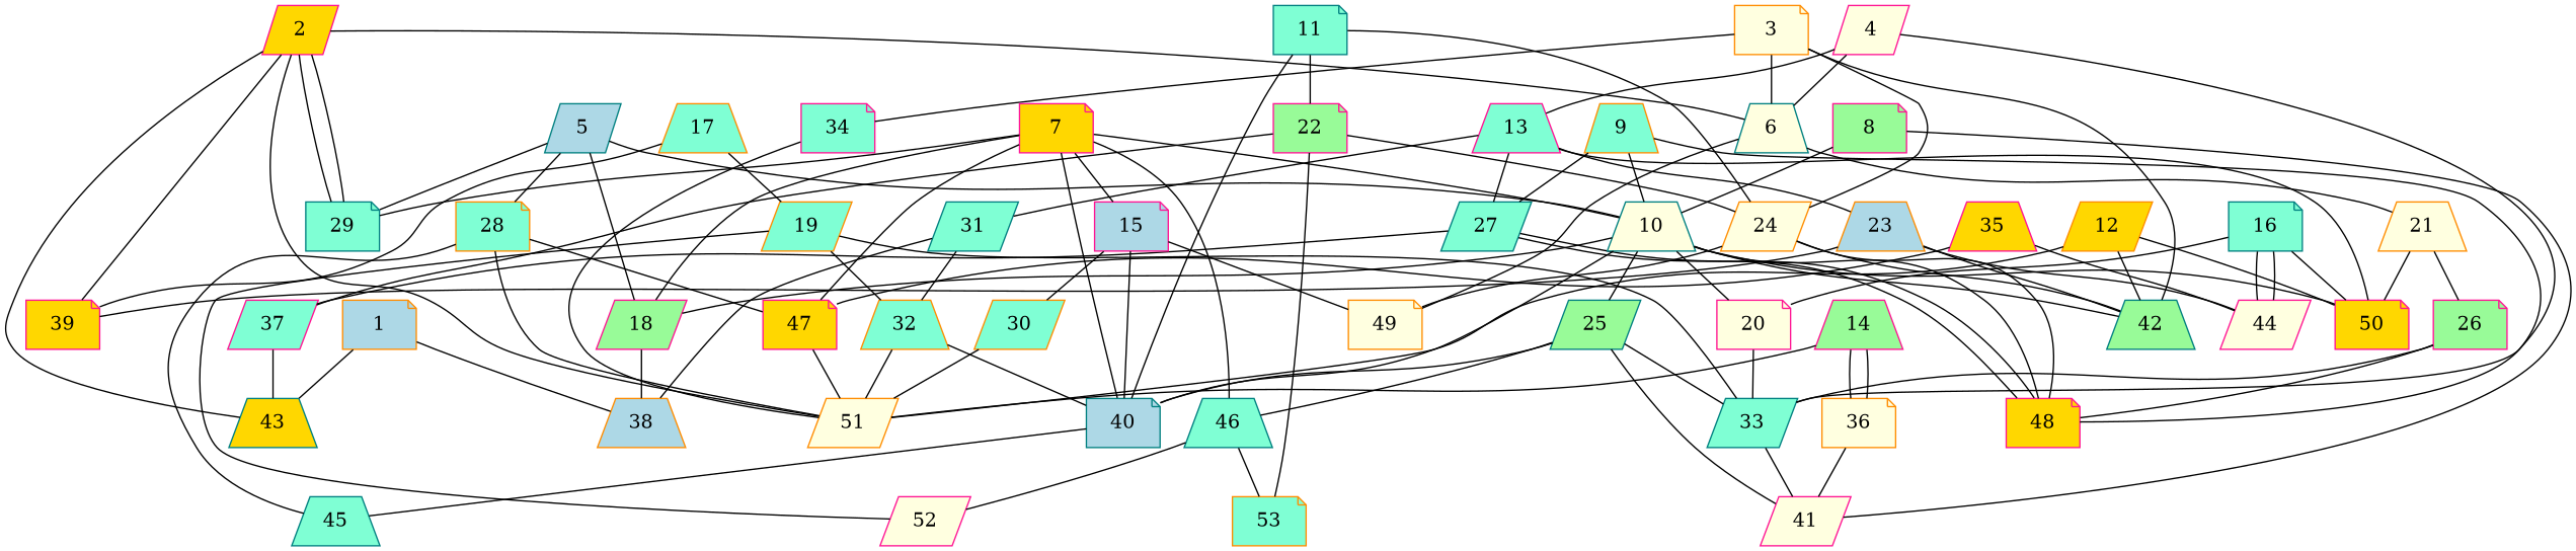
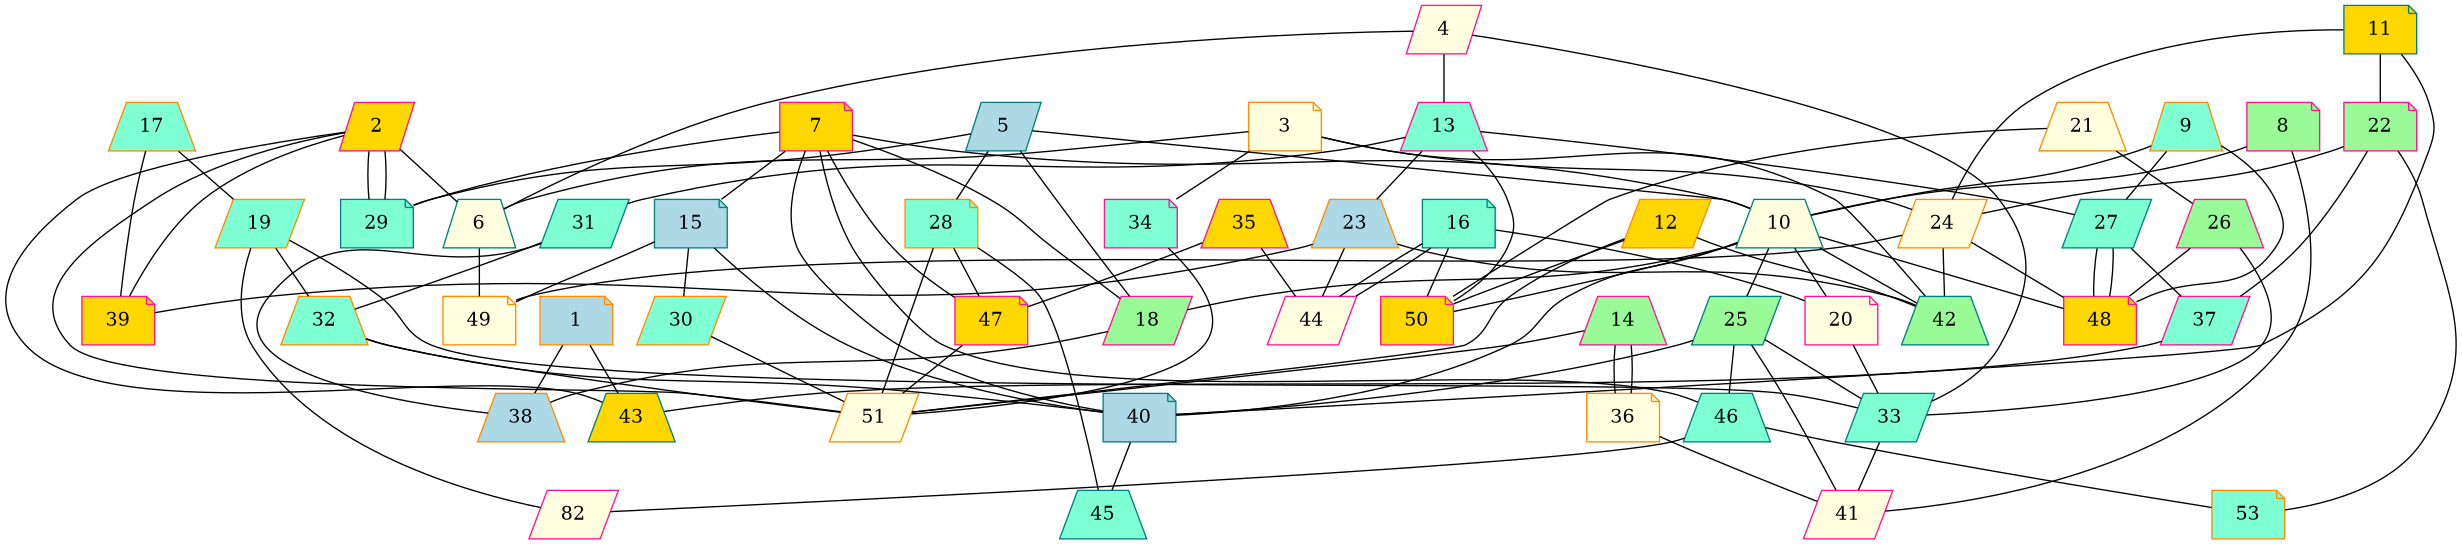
  graph {
    node [color=deeppink fillcolor=aquamarine shape=note style=filled]
    1 [color=darkorange fillcolor=lightblue]
    38 [color=darkorange fillcolor=lightblue shape=trapezium]
    43 [color=teal fillcolor=gold shape=trapezium]
    2 [fillcolor=gold shape=parallelogram]
    6 [color=teal fillcolor=lightyellow shape=trapezium]
    29 [color=teal]
    39 [fillcolor=gold]
    51 [color=darkorange fillcolor=lightyellow shape=parallelogram]
    21 [color=darkorange fillcolor=lightyellow shape=trapezium]
    49 [color=darkorange fillcolor=lightyellow]
    3 [color=darkorange fillcolor=lightyellow]
    24 [color=darkorange fillcolor=lightyellow shape=parallelogram]
    34
    42 [color=teal fillcolor=palegreen shape=trapezium]
    48 [fillcolor=gold]
    4 [fillcolor=lightyellow shape=parallelogram]
    13 [shape=trapezium]
    33 [color=teal shape=parallelogram]
    27 [color=teal shape=parallelogram]
    50 [fillcolor=gold]
    23 [color=darkorange fillcolor=lightblue shape=trapezium]
    31 [color=teal shape=parallelogram]
    41 [fillcolor=lightyellow shape=parallelogram]
    5 [color=teal fillcolor=lightblue shape=parallelogram]
    10 [color=teal fillcolor=lightyellow shape=trapezium]
    18 [fillcolor=palegreen shape=parallelogram]
    28 [color=darkorange]
    40 [color=teal fillcolor=lightblue]
    20 [fillcolor=lightyellow]
    25 [color=teal fillcolor=palegreen shape=parallelogram]
    47 [fillcolor=gold]
    45 [color=teal shape=trapezium]
-   26 [fillcolor=palegreen]
+   26 [fillcolor=palegreen shape=trapezium]
    7 [fillcolor=gold]
-   15 [fillcolor=lightblue]
+   15 [color=teal fillcolor=lightblue]
    46 [color=teal shape=trapezium]
    30 [color=darkorange shape=parallelogram]
-   52 [fillcolor=lightyellow shape=parallelogram]
+   52 [fillcolor=lightyellow shape=parallelogram label=82]
    53 [color=darkorange]
    8 [fillcolor=palegreen]
    9 [color=darkorange shape=trapezium]
    37 [shape=parallelogram]
-   11 [color=teal]
+   11 [color=teal fillcolor=gold]
    22 [fillcolor=palegreen]
    12 [color=darkorange fillcolor=gold shape=parallelogram]
    44 [fillcolor=lightyellow shape=parallelogram]
    32 [color=darkorange shape=trapezium]
    14 [fillcolor=palegreen shape=trapezium]
    36 [color=darkorange fillcolor=lightyellow]
    16 [color=teal]
    17 [color=darkorange shape=trapezium]
    19 [color=darkorange shape=parallelogram]
    35 [fillcolor=gold shape=trapezium]
    1 -- 38
    1 -- 43
    2 -- 43
    2 -- 6
    2 -- 29
    2 -- 29
    2 -- 39
    2 -- 51
-   6 -- 21
    6 -- 49
    21 -- 50
    21 -- 26
    3 -- 6
    3 -- 24
    3 -- 34
    3 -- 42
    24 -- 49
    24 -- 42
    24 -- 48
    34 -- 51
    4 -- 6
    4 -- 13
    4 -- 33
    13 -- 27
    13 -- 50
    13 -- 23
    13 -- 31
    33 -- 41
    27 -- 48
    27 -- 48
    27 -- 37
    23 -- 39
    23 -- 42
    23 -- 44
    31 -- 38
    31 -- 32
    5 -- 29
    5 -- 10
    5 -- 18
    5 -- 28
    10 -- 42
    10 -- 48
    10 -- 50
    10 -- 18
    10 -- 40
    10 -- 20
    10 -- 25
    18 -- 38
    28 -- 51
    28 -- 47
    28 -- 45
    40 -- 45
    20 -- 33
    25 -- 33
    25 -- 41
    25 -- 40
    25 -- 46
    47 -- 51
    26 -- 48
    26 -- 33
    7 -- 29
    7 -- 10
    7 -- 18
    7 -- 40
    7 -- 47
    7 -- 15
    7 -- 46
    15 -- 49
    15 -- 40
    15 -- 30
    46 -- 52
    46 -- 53
    30 -- 51
    8 -- 41
    8 -- 10
    9 -- 48
    9 -- 27
    9 -- 10
    37 -- 43
    11 -- 24
    11 -- 40
    11 -- 22
    22 -- 24
    22 -- 53
    22 -- 37
    12 -- 51
    12 -- 42
    12 -- 50
    32 -- 51
    32 -- 40
    14 -- 51
    14 -- 36
    14 -- 36
    36 -- 41
    16 -- 50
    16 -- 20
    16 -- 44
    16 -- 44
    17 -- 39
    17 -- 19
    19 -- 33
    19 -- 52
    19 -- 32
    35 -- 47
    35 -- 44
  }
